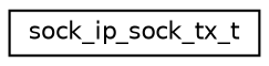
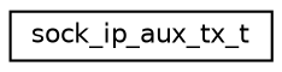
  digraph {
    rankdir=LR
-   n1 [color=black fillcolor=white fontname=Helvetica fontsize=10 height=0.2 label=sock_ip_sock_tx_t shape=record style=filled width=0.4]
+   n1 [color=black fillcolor=white fontname=Helvetica fontsize=10 height=0.2 label=sock_ip_aux_tx_t shape=record style=filled width=0.4]
  }
